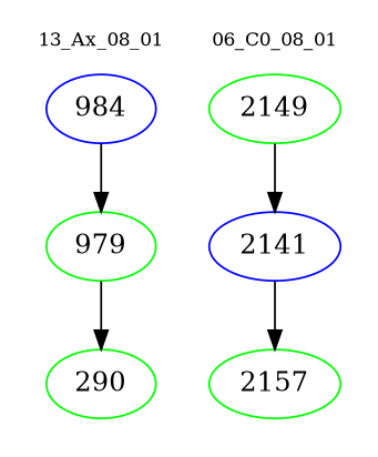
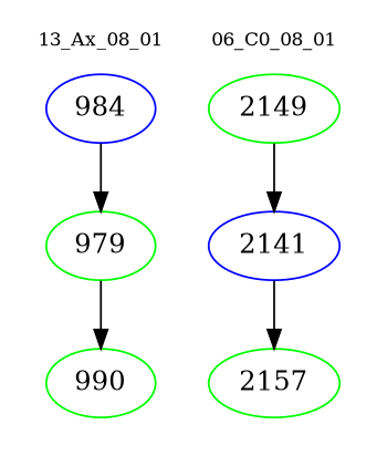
  digraph {
    node [color=green]
    edge [color=black]
    n1 [color=blue label=984]
    n2 [label=979]
-   n3 [label=290]
+   n3 [label=990]
    n4 [label=2149]
    n5 [color=blue label=2141]
    n6 [label=2157]
    subgraph cluster_1 {
      color=white
      fontsize=10
      label="13_Ax_08_01"
      n1
      n2
      n3
    }
    subgraph cluster_2 {
      color=white
      fontsize=10
      label="06_C0_08_01"
      n4
      n5
      n6
    }
    n1 -> n2
    n2 -> n3
    n4 -> n5
    n5 -> n6
  }
